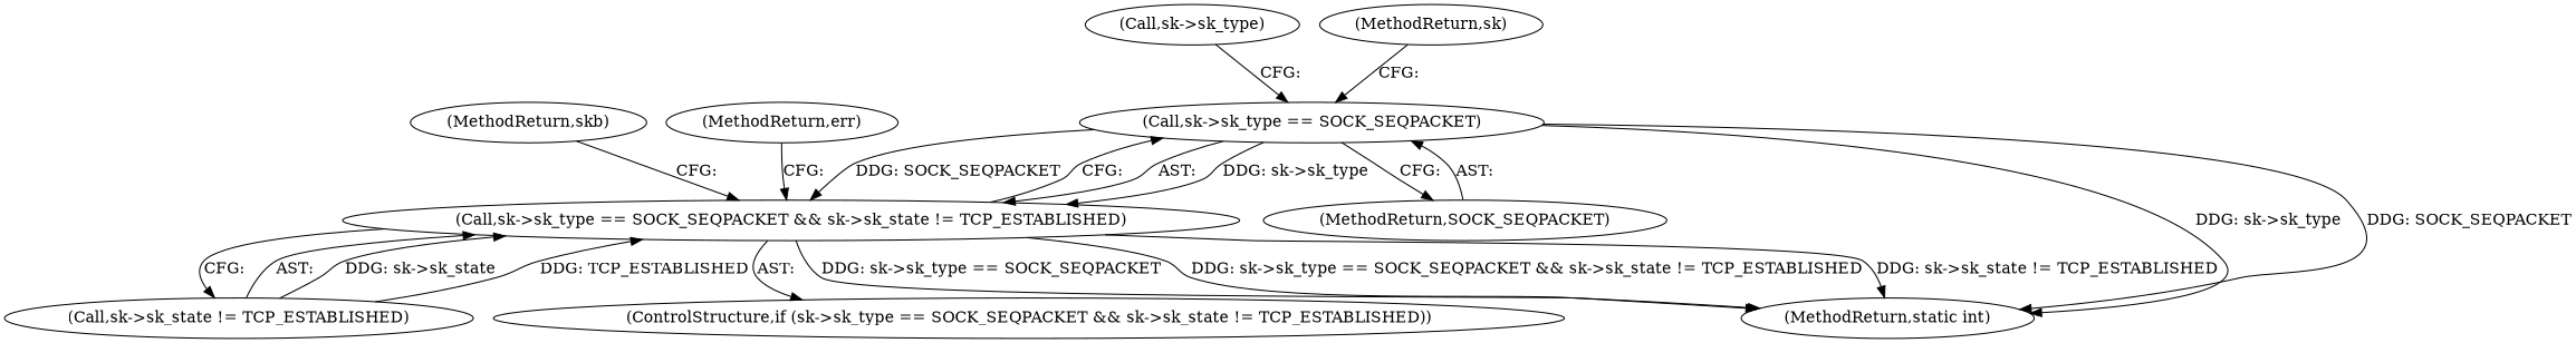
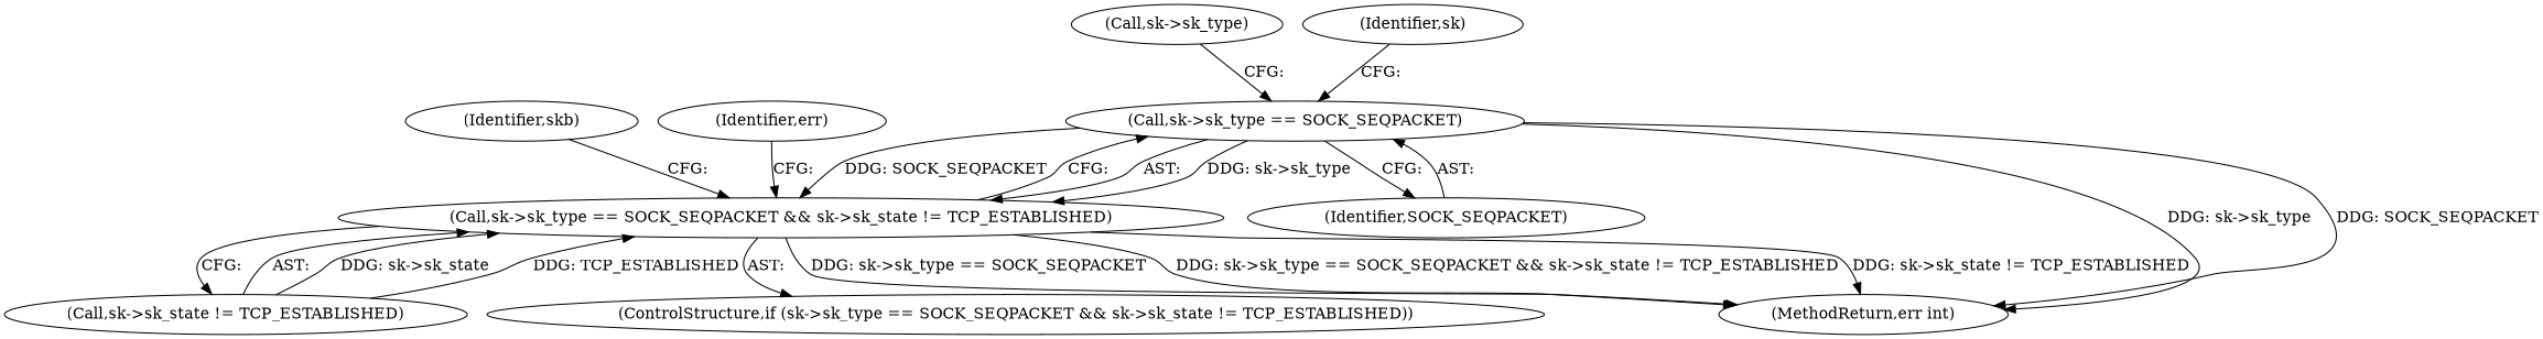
  digraph {
    fontname="DejaVu Serif"
    node [fontname="DejaVu Serif"]
    edge [fontname="DejaVu Serif"]
    n1 [label="(Call,sk->sk_type == SOCK_SEQPACKET)"]
    n2 [label="(Call,sk->sk_type == SOCK_SEQPACKET && sk->sk_state != TCP_ESTABLISHED)"]
-   n3 [label="(MethodReturn,SOCK_SEQPACKET)"]
-   n4 [label="(MethodReturn,static int)"]
+   n3 [label="(Identifier,SOCK_SEQPACKET)"]
+   n4 [label="(MethodReturn,err int)"]
    n5 [label="(Call,sk->sk_state != TCP_ESTABLISHED)"]
    n6 [label="(ControlStructure,if (sk->sk_type == SOCK_SEQPACKET && sk->sk_state != TCP_ESTABLISHED))"]
-   n7 [label="(MethodReturn,skb)"]
+   n7 [label="(Identifier,skb)"]
    n8 [label="(Call,sk->sk_type)"]
-   n9 [label="(MethodReturn,err)"]
-   n10 [label="(MethodReturn,sk)"]
+   n9 [label="(Identifier,err)"]
+   n10 [label="(Identifier,sk)"]
    n1 -> n2 [label="AST: "]
    n1 -> n2 [label="DDG: sk->sk_type"]
    n1 -> n2 [label="DDG: SOCK_SEQPACKET"]
    n1 -> n3 [label="CFG: "]
    n1 -> n4 [label="DDG: sk->sk_type"]
    n1 -> n4 [label="DDG: SOCK_SEQPACKET"]
    n2 -> n1 [label="CFG: "]
    n2 -> n4 [label="DDG: sk->sk_type == SOCK_SEQPACKET && sk->sk_state != TCP_ESTABLISHED"]
    n2 -> n4 [label="DDG: sk->sk_state != TCP_ESTABLISHED"]
    n2 -> n4 [label="DDG: sk->sk_type == SOCK_SEQPACKET"]
    n2 -> n5 [label="CFG: "]
    n2 -> n6 [label="AST: "]
    n3 -> n1 [label="AST: "]
    n5 -> n2 [label="AST: "]
    n5 -> n2 [label="DDG: sk->sk_state"]
    n5 -> n2 [label="DDG: TCP_ESTABLISHED"]
    n7 -> n2 [label="CFG: "]
    n8 -> n1 [label="CFG: "]
    n9 -> n2 [label="CFG: "]
    n10 -> n1 [label="CFG: "]
  }
